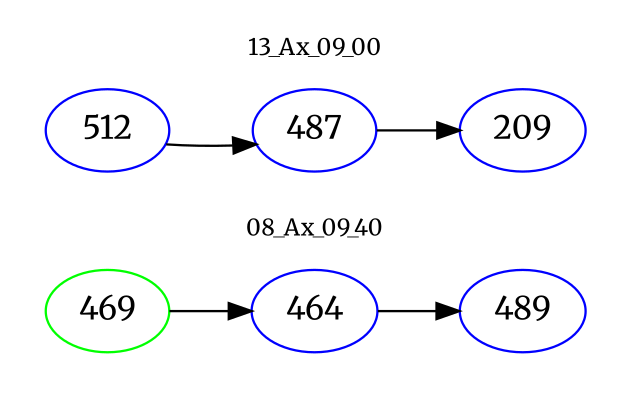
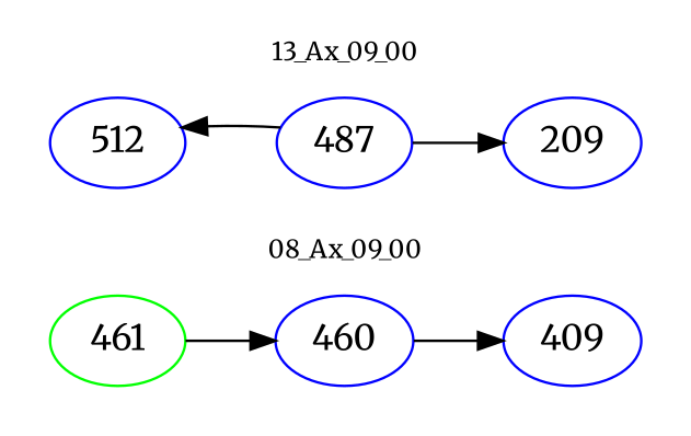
  digraph {
    fontname=Merriweather
    rankdir=LR
    node [color=blue fontname=Merriweather]
    edge [color=black fontname=Merriweather]
-   n1 [color=green label=469]
-   n2 [label=464]
-   n3 [label=489]
+   n1 [color=green label=461]
+   n2 [label=460]
+   n3 [label=409]
    n4 [label=512]
    n5 [label=487]
    n6 [label=209]
    subgraph cluster_1 {
      color=white
      fontsize=10
-     label="08_Ax_09_40"
+     label="08_Ax_09_00"
      n1
      n2
      n3
    }
    subgraph cluster_2 {
      color=white
      fontsize=10
      label="13_Ax_09_00"
      n4
      n5
      n6
    }
    n1 -> n2
    n2 -> n3
-   n4 -> n5
+   n5 -> n4
    n5 -> n6
  }
